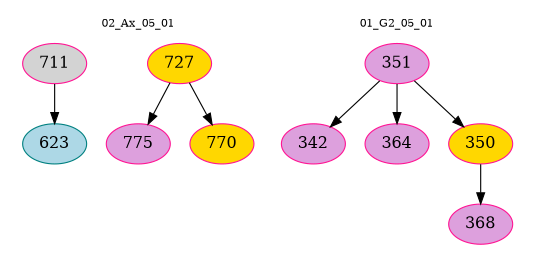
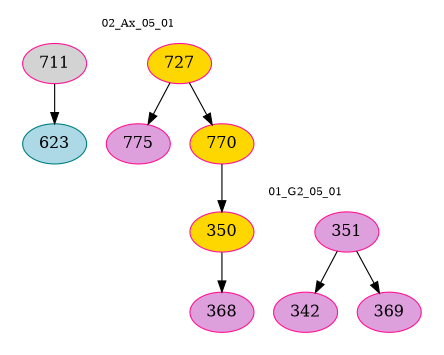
  digraph {
    node [color=deeppink fillcolor=plum style=filled]
    edge [color=black]
    n1 [fillcolor=gold label=727]
    n2 [fillcolor=lightgrey label=711]
    n3 [label=775]
    n4 [fillcolor=gold label=770]
    n5 [color=teal fillcolor=lightblue label=623]
    n6 [label=351]
    n7 [label=342]
-   n8 [label=364]
+   n8 [label=369]
    n9 [fillcolor=gold label=350]
    n10 [label=368]
    subgraph cluster_1 {
      color=white
      fontsize=10
      label="02_Ax_05_01"
      n1
      n2
      n3
      n4
      n5
    }
    subgraph cluster_2 {
      color=white
      fontsize=10
      label="01_G2_05_01"
      n6
      n7
      n8
      n9
      n10
    }
    n1 -> n3
    n1 -> n4
    n2 -> n5
    n6 -> n7
    n6 -> n8
-   n6 -> n9
+   n4 -> n9
    n9 -> n10
  }
